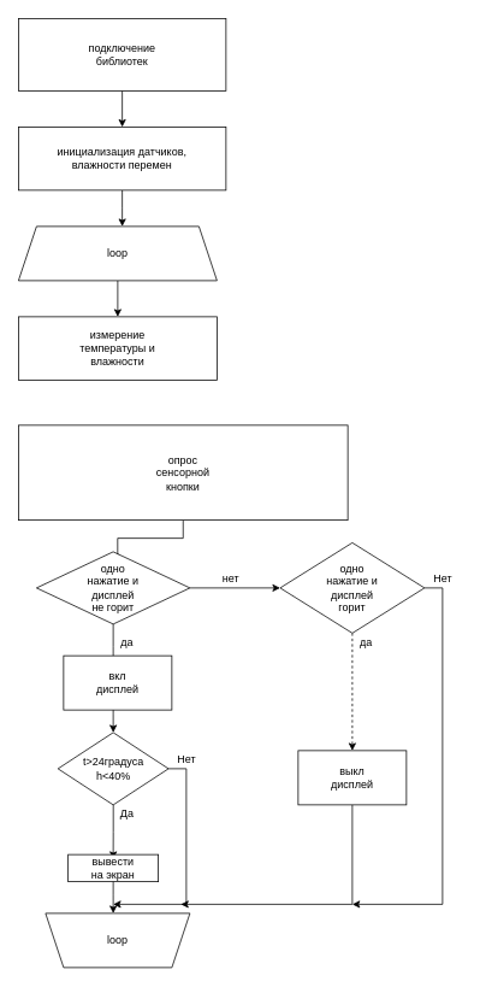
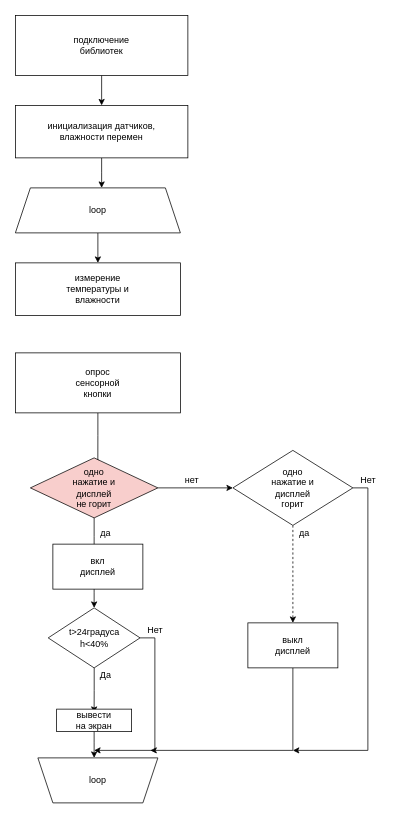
  <mxCell id="0" />
  <mxCell id="1" parent="0" />
  <mxCell id="2" style="edgeStyle=orthogonalEdgeStyle;rounded=0;orthogonalLoop=1;jettySize=auto;html=1;exitX=0.5;exitY=1;exitDx=0;exitDy=0;entryX=0.5;entryY=0;entryDx=0;entryDy=0;" parent="1" source="3" target="5" edge="1"><mxGeometry relative="1" as="geometry" /></mxCell>
  <mxCell id="3" value="&lt;div&gt;подключение&lt;/div&gt;&lt;div&gt;библиотек&lt;br&gt;&lt;/div&gt;" style="rounded=0;whiteSpace=wrap;html=1;" parent="1" vertex="1"><mxGeometry x="20" y="20" width="230" height="80" as="geometry" /></mxCell>
  <mxCell id="4" style="edgeStyle=orthogonalEdgeStyle;rounded=0;orthogonalLoop=1;jettySize=auto;html=1;" parent="1" source="5" edge="1"><mxGeometry relative="1" as="geometry"><mxPoint x="135" y="250" as="targetPoint" /></mxGeometry></mxCell>
  <mxCell id="5" value="&lt;div&gt;инициализация датчиков,&lt;/div&gt;&lt;div&gt;влажности перемен&lt;br&gt;&lt;/div&gt;" style="rounded=0;whiteSpace=wrap;html=1;" parent="1" vertex="1"><mxGeometry x="20" y="140" width="230" height="70" as="geometry" /></mxCell>
  <mxCell id="6" style="edgeStyle=orthogonalEdgeStyle;rounded=0;orthogonalLoop=1;jettySize=auto;html=1;" parent="1" source="7" target="8" edge="1"><mxGeometry relative="1" as="geometry" /></mxCell>
  <mxCell id="7" value="loop" style="shape=trapezoid;perimeter=trapezoidPerimeter;whiteSpace=wrap;html=1;fixedSize=1;" parent="1" vertex="1"><mxGeometry x="20" y="250" width="220" height="60" as="geometry" /></mxCell>
  <mxCell id="8" value="&lt;div&gt;измерение &lt;br&gt;&lt;/div&gt;&lt;div&gt;температуры и&lt;/div&gt;влажности" style="rounded=0;whiteSpace=wrap;html=1;" parent="1" vertex="1"><mxGeometry x="20" y="350" width="220" height="70" as="geometry" /></mxCell>
  <mxCell id="9" style="edgeStyle=orthogonalEdgeStyle;rounded=0;orthogonalLoop=1;jettySize=auto;html=1;entryX=0.529;entryY=0.125;entryDx=0;entryDy=0;entryPerimeter=0;endArrow=diamond;" parent="1" source="10" target="13" edge="1"><mxGeometry relative="1" as="geometry" /></mxCell>
- <mxCell id="10" value="&lt;div&gt;опрос&lt;/div&gt;&lt;div&gt;сенсорной&lt;/div&gt;&lt;div&gt;кнопки&lt;br&gt;&lt;/div&gt;" style="rounded=0;whiteSpace=wrap;html=1;" parent="1" vertex="1"><mxGeometry x="20" y="470" width="365" height="105" as="geometry" /></mxCell>
+ <mxCell id="10" value="&lt;div&gt;опрос&lt;/div&gt;&lt;div&gt;сенсорной&lt;/div&gt;&lt;div&gt;кнопки&lt;br&gt;&lt;/div&gt;" style="rounded=0;whiteSpace=wrap;html=1;" parent="1" vertex="1"><mxGeometry x="20" y="470" width="220" height="80" as="geometry" /></mxCell>
  <mxCell id="11" value="" style="edgeStyle=orthogonalEdgeStyle;rounded=0;orthogonalLoop=1;jettySize=auto;html=1;" parent="1" source="13" target="16" edge="1"><mxGeometry relative="1" as="geometry" /></mxCell>
  <mxCell id="12" style="edgeStyle=orthogonalEdgeStyle;rounded=0;orthogonalLoop=1;jettySize=auto;html=1;" parent="1" source="13" edge="1"><mxGeometry relative="1" as="geometry"><mxPoint x="125" y="740" as="targetPoint" /></mxGeometry></mxCell>
- <mxCell id="13" value="&lt;div&gt;одно&lt;/div&gt;&lt;div&gt;нажатие и &lt;br&gt;&lt;/div&gt;&lt;div&gt;дисплей&lt;/div&gt;&lt;div&gt;не горит&lt;br&gt;&lt;/div&gt;" style="rhombus;whiteSpace=wrap;html=1;" parent="1" vertex="1"><mxGeometry x="40" y="610" width="170" height="80" as="geometry" /></mxCell>
+ <mxCell id="13" value="&lt;div&gt;одно&lt;/div&gt;&lt;div&gt;нажатие и &lt;br&gt;&lt;/div&gt;&lt;div&gt;дисплей&lt;/div&gt;&lt;div&gt;не горит&lt;br&gt;&lt;/div&gt;" style="rhombus;whiteSpace=wrap;html=1;fillColor=#f8cecc;" parent="1" vertex="1"><mxGeometry x="40" y="610" width="170" height="80" as="geometry" /></mxCell>
  <mxCell id="14" style="edgeStyle=orthogonalEdgeStyle;rounded=0;orthogonalLoop=1;jettySize=auto;html=1;exitX=0.5;exitY=1;exitDx=0;exitDy=0;entryX=0.5;entryY=0;entryDx=0;entryDy=0;dashed=1;" edge="1" parent="1" source="16" target="28"><mxGeometry relative="1" as="geometry" /></mxCell>
  <mxCell id="15" style="edgeStyle=orthogonalEdgeStyle;rounded=0;orthogonalLoop=1;jettySize=auto;html=1;exitX=1;exitY=0.5;exitDx=0;exitDy=0;" edge="1" parent="1" source="16"><mxGeometry relative="1" as="geometry"><mxPoint x="390" y="1000" as="targetPoint" /><Array as="points"><mxPoint x="490" y="650" /><mxPoint x="490" y="1000" /></Array></mxGeometry></mxCell>
  <mxCell id="16" value="&lt;div&gt;одно&lt;/div&gt;&lt;div&gt;нажатие и&lt;br&gt;&lt;/div&gt;&lt;div&gt;дисплей&lt;/div&gt;&lt;div&gt;горит&lt;br&gt;&lt;/div&gt;" style="rhombus;whiteSpace=wrap;html=1;" parent="1" vertex="1"><mxGeometry x="310" y="600" width="160" height="100" as="geometry" /></mxCell>
  <mxCell id="17" value="нет" style="text;html=1;align=center;verticalAlign=middle;resizable=0;points=[];autosize=1;strokeColor=none;fillColor=none;" parent="1" vertex="1"><mxGeometry x="240" y="630" width="30" height="20" as="geometry" /></mxCell>
  <mxCell id="18" value="да" style="text;html=1;align=center;verticalAlign=middle;resizable=0;points=[];autosize=1;strokeColor=none;fillColor=none;" parent="1" vertex="1"><mxGeometry x="125" y="700" width="30" height="20" as="geometry" /></mxCell>
  <mxCell id="19" style="edgeStyle=orthogonalEdgeStyle;rounded=0;orthogonalLoop=1;jettySize=auto;html=1;" parent="1" source="20" edge="1"><mxGeometry relative="1" as="geometry"><mxPoint x="125" y="810" as="targetPoint" /></mxGeometry></mxCell>
  <mxCell id="20" value="&lt;div&gt;вкл&lt;/div&gt;&lt;div&gt;дисплей&lt;br&gt;&lt;/div&gt;" style="text;html=1;align=center;verticalAlign=middle;resizable=0;points=[];autosize=1;strokeColor=none;fillColor=none;" parent="1" vertex="1"><mxGeometry x="95" y="740" width="60" height="30" as="geometry" /></mxCell>
  <mxCell id="21" style="edgeStyle=orthogonalEdgeStyle;rounded=0;orthogonalLoop=1;jettySize=auto;html=1;" parent="1" source="23" edge="1"><mxGeometry relative="1" as="geometry"><mxPoint x="125" y="950" as="targetPoint" /></mxGeometry></mxCell>
  <mxCell id="22" style="edgeStyle=orthogonalEdgeStyle;rounded=0;orthogonalLoop=1;jettySize=auto;html=1;exitX=1;exitY=0.5;exitDx=0;exitDy=0;" edge="1" parent="1" source="23"><mxGeometry relative="1" as="geometry"><mxPoint x="125" y="1000" as="targetPoint" /><Array as="points"><mxPoint x="206" y="850" /><mxPoint x="206" y="1000" /></Array></mxGeometry></mxCell>
  <mxCell id="23" value="&lt;div&gt;t&amp;gt;24градуса&lt;/div&gt;&lt;div&gt;h&amp;lt;40%&lt;br&gt;&lt;/div&gt;" style="rhombus;whiteSpace=wrap;html=1;" parent="1" vertex="1"><mxGeometry x="63.75" y="810" width="122.5" height="80" as="geometry" /></mxCell>
  <mxCell id="24" style="edgeStyle=orthogonalEdgeStyle;rounded=0;orthogonalLoop=1;jettySize=auto;html=1;" parent="1" source="25" edge="1"><mxGeometry relative="1" as="geometry"><mxPoint x="125" y="1010" as="targetPoint" /></mxGeometry></mxCell>
  <mxCell id="25" value="проветрить" style="text;html=1;align=center;verticalAlign=middle;resizable=0;points=[];autosize=1;strokeColor=none;fillColor=none;" parent="1" vertex="1"><mxGeometry x="85" y="950" width="80" height="20" as="geometry" /></mxCell>
  <mxCell id="26" value="loop" style="shape=trapezoid;perimeter=trapezoidPerimeter;whiteSpace=wrap;html=1;fixedSize=1;shadow=0;rounded=0;sketch=0;flipV=1;" parent="1" vertex="1"><mxGeometry x="50" y="1010" width="160" height="60" as="geometry" /></mxCell>
  <mxCell id="27" style="edgeStyle=orthogonalEdgeStyle;rounded=0;orthogonalLoop=1;jettySize=auto;html=1;exitX=0.5;exitY=1;exitDx=0;exitDy=0;" edge="1" parent="1" source="28"><mxGeometry relative="1" as="geometry"><mxPoint x="200" y="1000" as="targetPoint" /><Array as="points"><mxPoint x="390" y="1000" /></Array></mxGeometry></mxCell>
  <mxCell id="28" value="&lt;div&gt;выкл&lt;/div&gt;&lt;div&gt;дисплей&lt;br&gt;&lt;/div&gt;" style="rounded=0;whiteSpace=wrap;html=1;shadow=0;sketch=0;fontFamily=Helvetica;fontSize=12;fontColor=default;strokeColor=default;fillColor=default;" parent="1" vertex="1"><mxGeometry x="330" y="830" width="120" height="60" as="geometry" /></mxCell>
  <mxCell id="29" value="&lt;div&gt;вкл&lt;/div&gt;&lt;div&gt;дисплей&lt;br&gt;&lt;/div&gt;" style="rounded=0;whiteSpace=wrap;html=1;shadow=0;sketch=0;fontFamily=Helvetica;fontSize=12;fontColor=default;strokeColor=default;fillColor=default;" parent="1" vertex="1"><mxGeometry x="70" y="725" width="120" height="60" as="geometry" /></mxCell>
  <mxCell id="30" value="&lt;div&gt;вывести&lt;/div&gt;&lt;div&gt;на экран&lt;br&gt;&lt;/div&gt;" style="rounded=0;whiteSpace=wrap;html=1;shadow=0;sketch=0;fontFamily=Helvetica;fontSize=12;fontColor=default;strokeColor=default;fillColor=default;" parent="1" vertex="1"><mxGeometry x="75" y="945" width="100" height="30" as="geometry" /></mxCell>
  <mxCell id="31" value="Да" style="text;html=1;align=center;verticalAlign=middle;resizable=0;points=[];autosize=1;strokeColor=none;fillColor=none;" vertex="1" parent="1"><mxGeometry x="125" y="890" width="30" height="20" as="geometry" /></mxCell>
  <mxCell id="32" value="Нет" style="text;html=1;align=center;verticalAlign=middle;resizable=0;points=[];autosize=1;strokeColor=none;fillColor=none;" vertex="1" parent="1"><mxGeometry x="186.25" y="830" width="40" height="20" as="geometry" /></mxCell>
  <mxCell id="33" value="да" style="text;html=1;align=center;verticalAlign=middle;resizable=0;points=[];autosize=1;strokeColor=none;fillColor=none;" vertex="1" parent="1"><mxGeometry x="390" y="700" width="30" height="20" as="geometry" /></mxCell>
  <mxCell id="34" value="Нет" style="text;html=1;align=center;verticalAlign=middle;resizable=0;points=[];autosize=1;strokeColor=none;fillColor=none;" vertex="1" parent="1"><mxGeometry x="470" y="630" width="40" height="20" as="geometry" /></mxCell>
